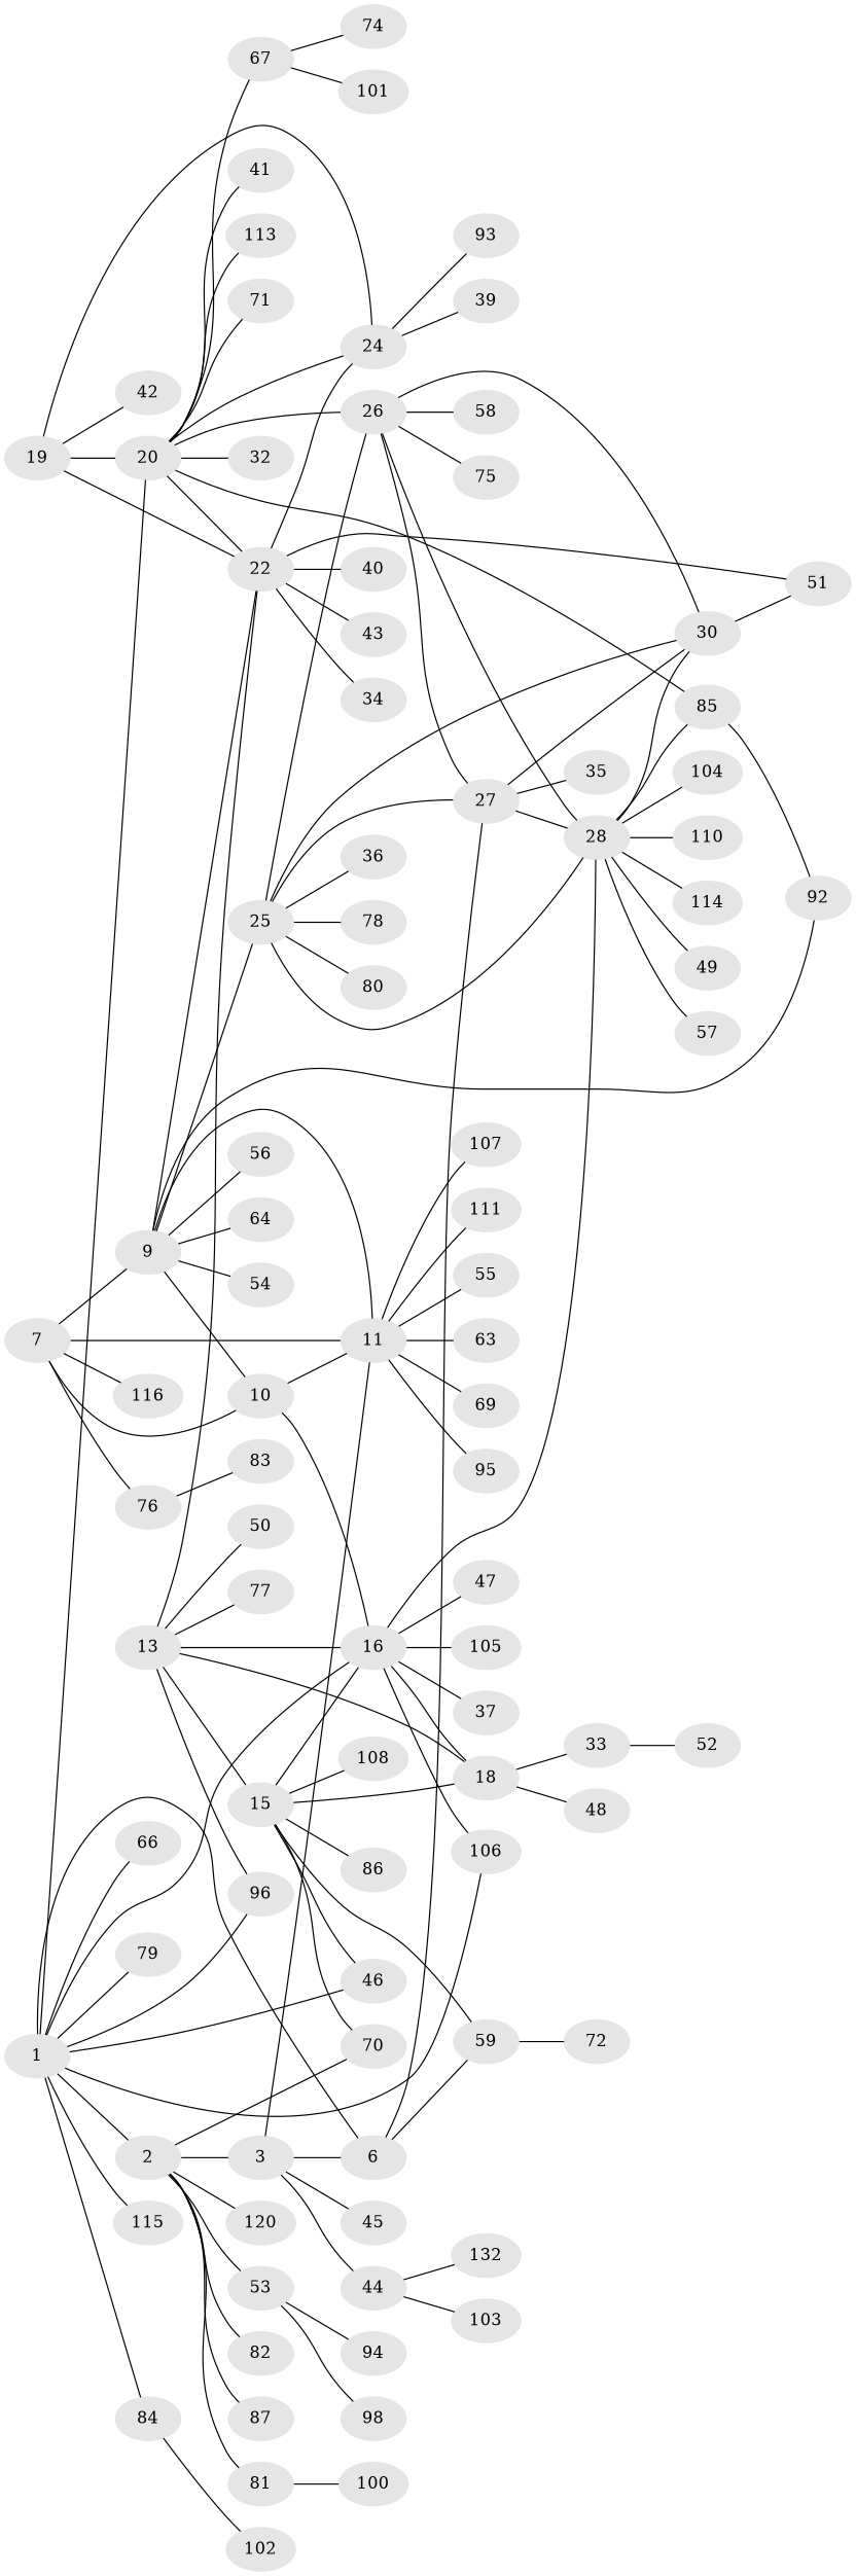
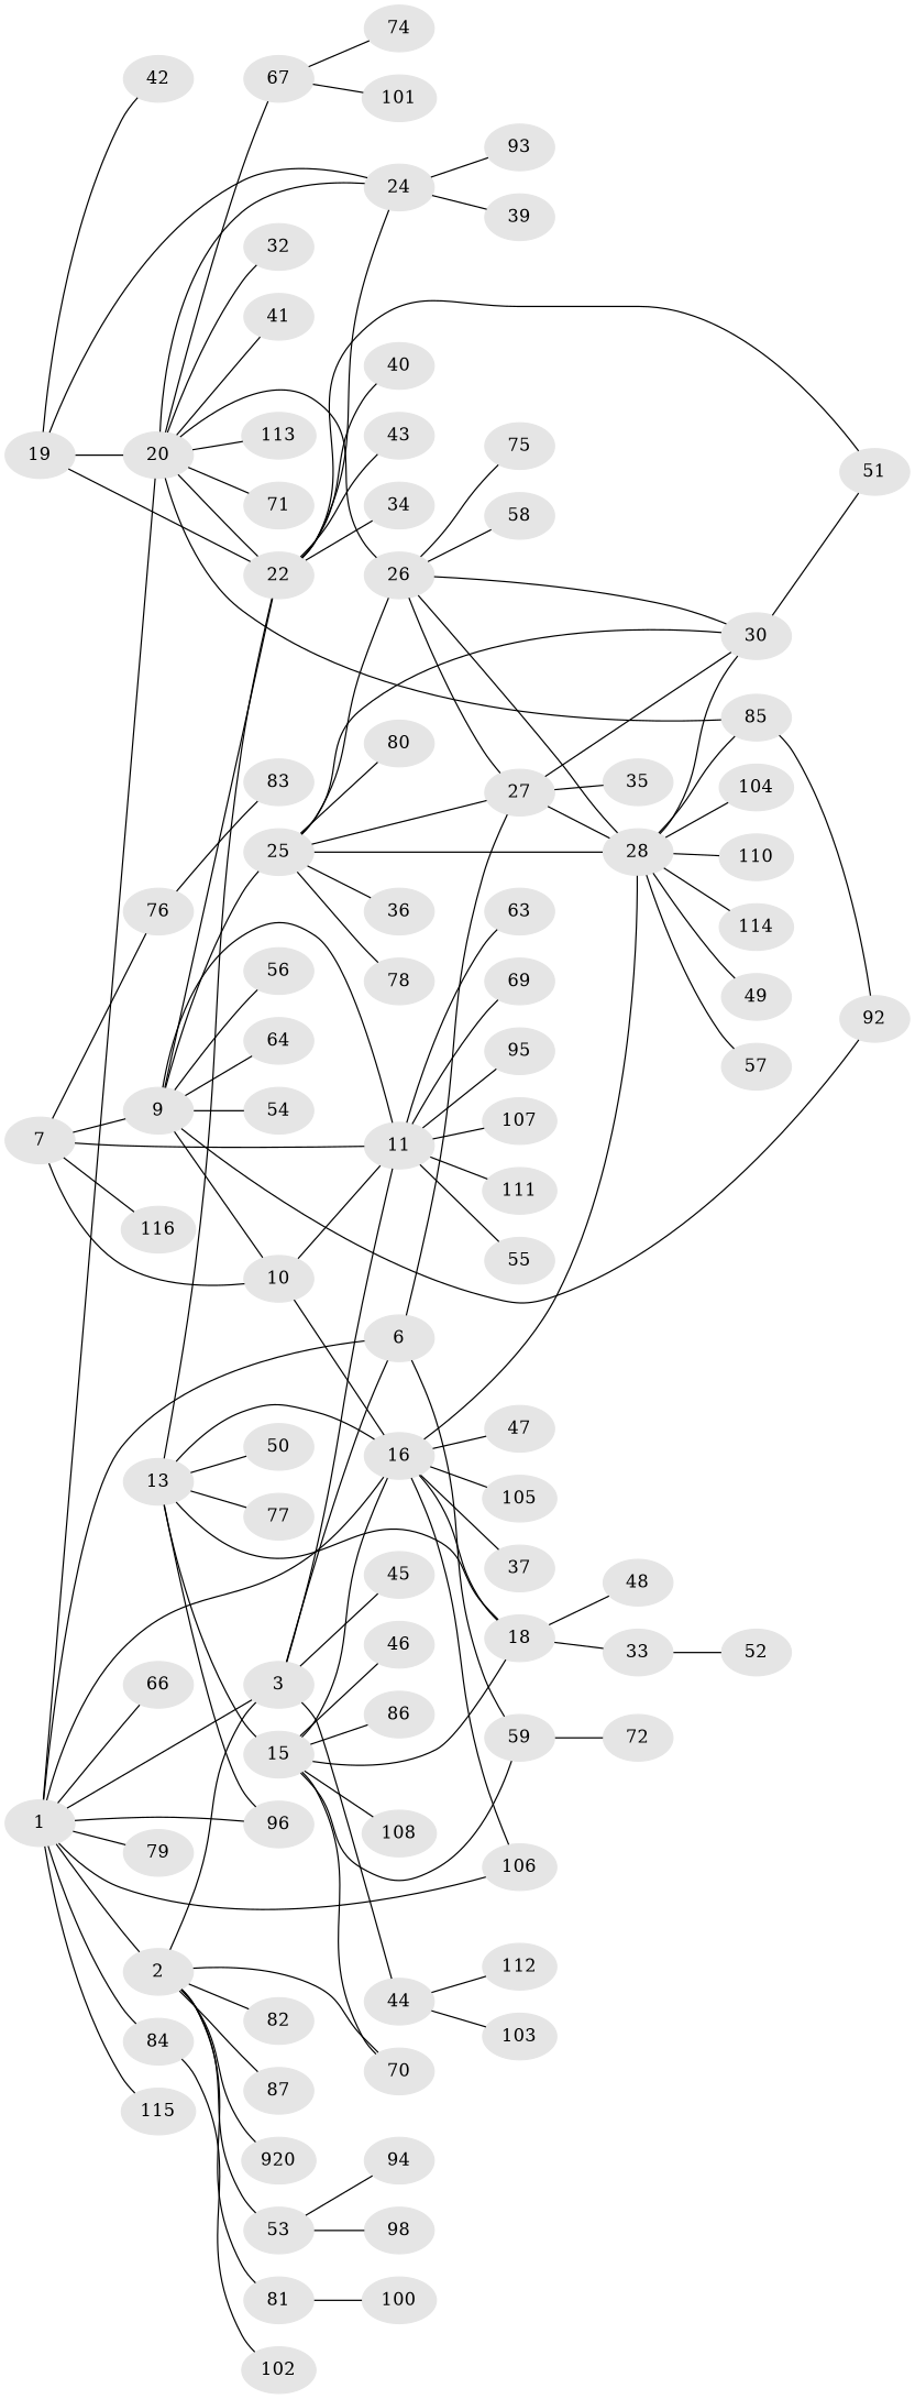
  graph {
    rankdir=LR
    node [color=gray90 style=filled]
    1 [super="+4"]
    2 [super="+5"]
    3 [super="+118"]
    6 [super="+119"]
    16 [super="+17"]
    20 [super="+21"]
    n7 [label=66]
    79
    84
    96
    106
    115
    53
    81
    82
    87
-   120
+   120 [label=920]
    70
    11 [super="+65"]
    44 [super="+68"]
    45 [super="+89"]
    27 [super="+38"]
    59 [super="+62"]
    18 [super="+90"]
    28 [super="+29"]
    37
    47
    105
    22 [super="+23"]
    24 [super="+97"]
    26
    32
    41
    67 [super="+73"]
    71
    85
    113
    102
    94
    98 [super="+109"]
    100
    55
    63 [super="+117"]
    69
    95
    107
    111
    103
-   112 [label=132]
+   112
    30 [super="+99"]
    35
    72
    7 [super="+8"]
    9 [super="+12"]
    10
    76 [super="+91"]
    116
    25 [super="+31"]
    54
    56
    64
    92
    83
    34
    40
    43
    51
    36
    78
    80
    13 [super="+14"]
    15 [super="+60"]
    50
    77
    46 [super="+88"]
    86
    108
    33
    48
    49
    57
    104
    110
    114
    52
    19 [super="+66"]
    42
    39
    93
    58
    75
    74
    101
    1 -- 2 [weight=4]
-   1 -- 46 [weight=2]
+   1 -- 3 [weight=2]
    1 -- 6 [weight=2]
    1 -- 16
    1 -- 20
    1 -- n7
    1 -- 79
    1 -- 84
    1 -- 96
    1 -- 106
    1 -- 115
    2 -- 3 [weight=2]
    2 -- 53
    2 -- 81
    2 -- 82
    2 -- 87
    2 -- 120
    2 -- 70 [weight=2]
    3 -- 6
    3 -- 11
    3 -- 44
    3 -- 45
    6 -- 27
    6 -- 59
    16 -- 106
    16 -- 18 [weight=2]
    16 -- 28
    16 -- 37
    16 -- 47
    16 -- 105
    20 -- 22 [weight=4]
    20 -- 24 [weight=2]
    20 -- 26
    20 -- 32
    20 -- 41
    20 -- 67
    20 -- 71
    20 -- 85
    20 -- 113
    84 -- 102
    53 -- 94
    53 -- 98
    81 -- 100
    11 -- 55
    11 -- 63
    11 -- 69
    11 -- 95
    11 -- 107
    11 -- 111
    44 -- 103
    44 -- 112
    27 -- 28 [weight=2]
    27 -- 30
    27 -- 35
    59 -- 72
    18 -- 33
    18 -- 48
    28 -- 85
    28 -- 30 [weight=2]
    28 -- 49
    28 -- 57
    28 -- 104
    28 -- 110
    28 -- 114
    22 -- 24 [weight=2]
    22 -- 34
    22 -- 40
    22 -- 43
    22 -- 51
    24 -- 39
    24 -- 93
    26 -- 27
    26 -- 28 [weight=2]
    26 -- 30
    26 -- 58
    26 -- 75
    67 -- 74
    67 -- 101
    85 -- 92
    30 -- 51
    7 -- 11 [weight=2]
    7 -- 9 [weight=4]
    7 -- 10 [weight=2]
    7 -- 76
    7 -- 116
    9 -- 11 [weight=2]
    9 -- 22
    9 -- 10 [weight=2]
    9 -- 25
    9 -- 54
    9 -- 56
    9 -- 64
    9 -- 92
    10 -- 16
    10 -- 11
    76 -- 83
    25 -- 27
    25 -- 28 [weight=2]
    25 -- 26
    25 -- 30
    25 -- 36
    25 -- 78
    25 -- 80
    13 -- 16 [weight=4]
    13 -- 96
    13 -- 18 [weight=2]
    13 -- 22
    13 -- 15 [weight=2]
    13 -- 50
    13 -- 77
    15 -- 16 [weight=2]
    15 -- 70
    15 -- 59
    15 -- 18
    15 -- 46
    15 -- 86
    15 -- 108
    33 -- 52
    19 -- 20 [weight=2]
    19 -- 22 [weight=2]
    19 -- 24
    19 -- 42
  }
